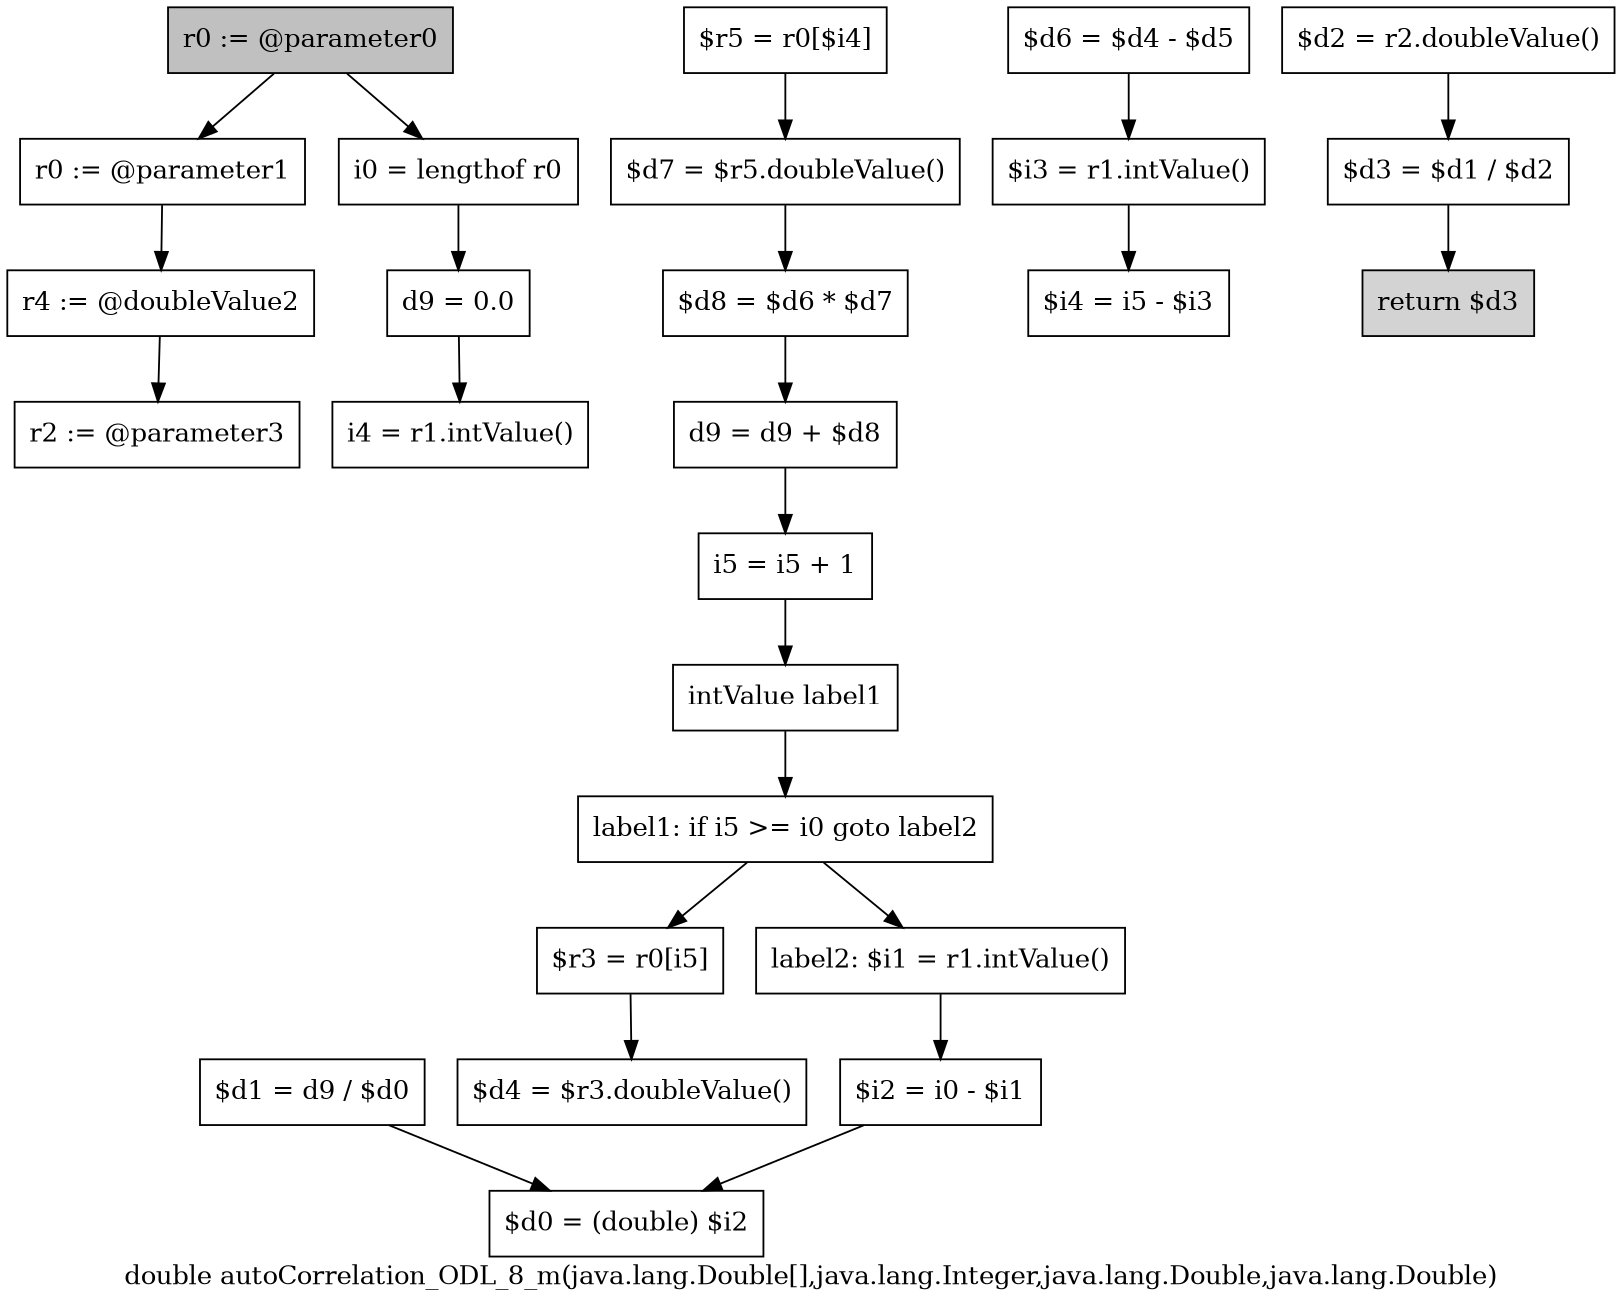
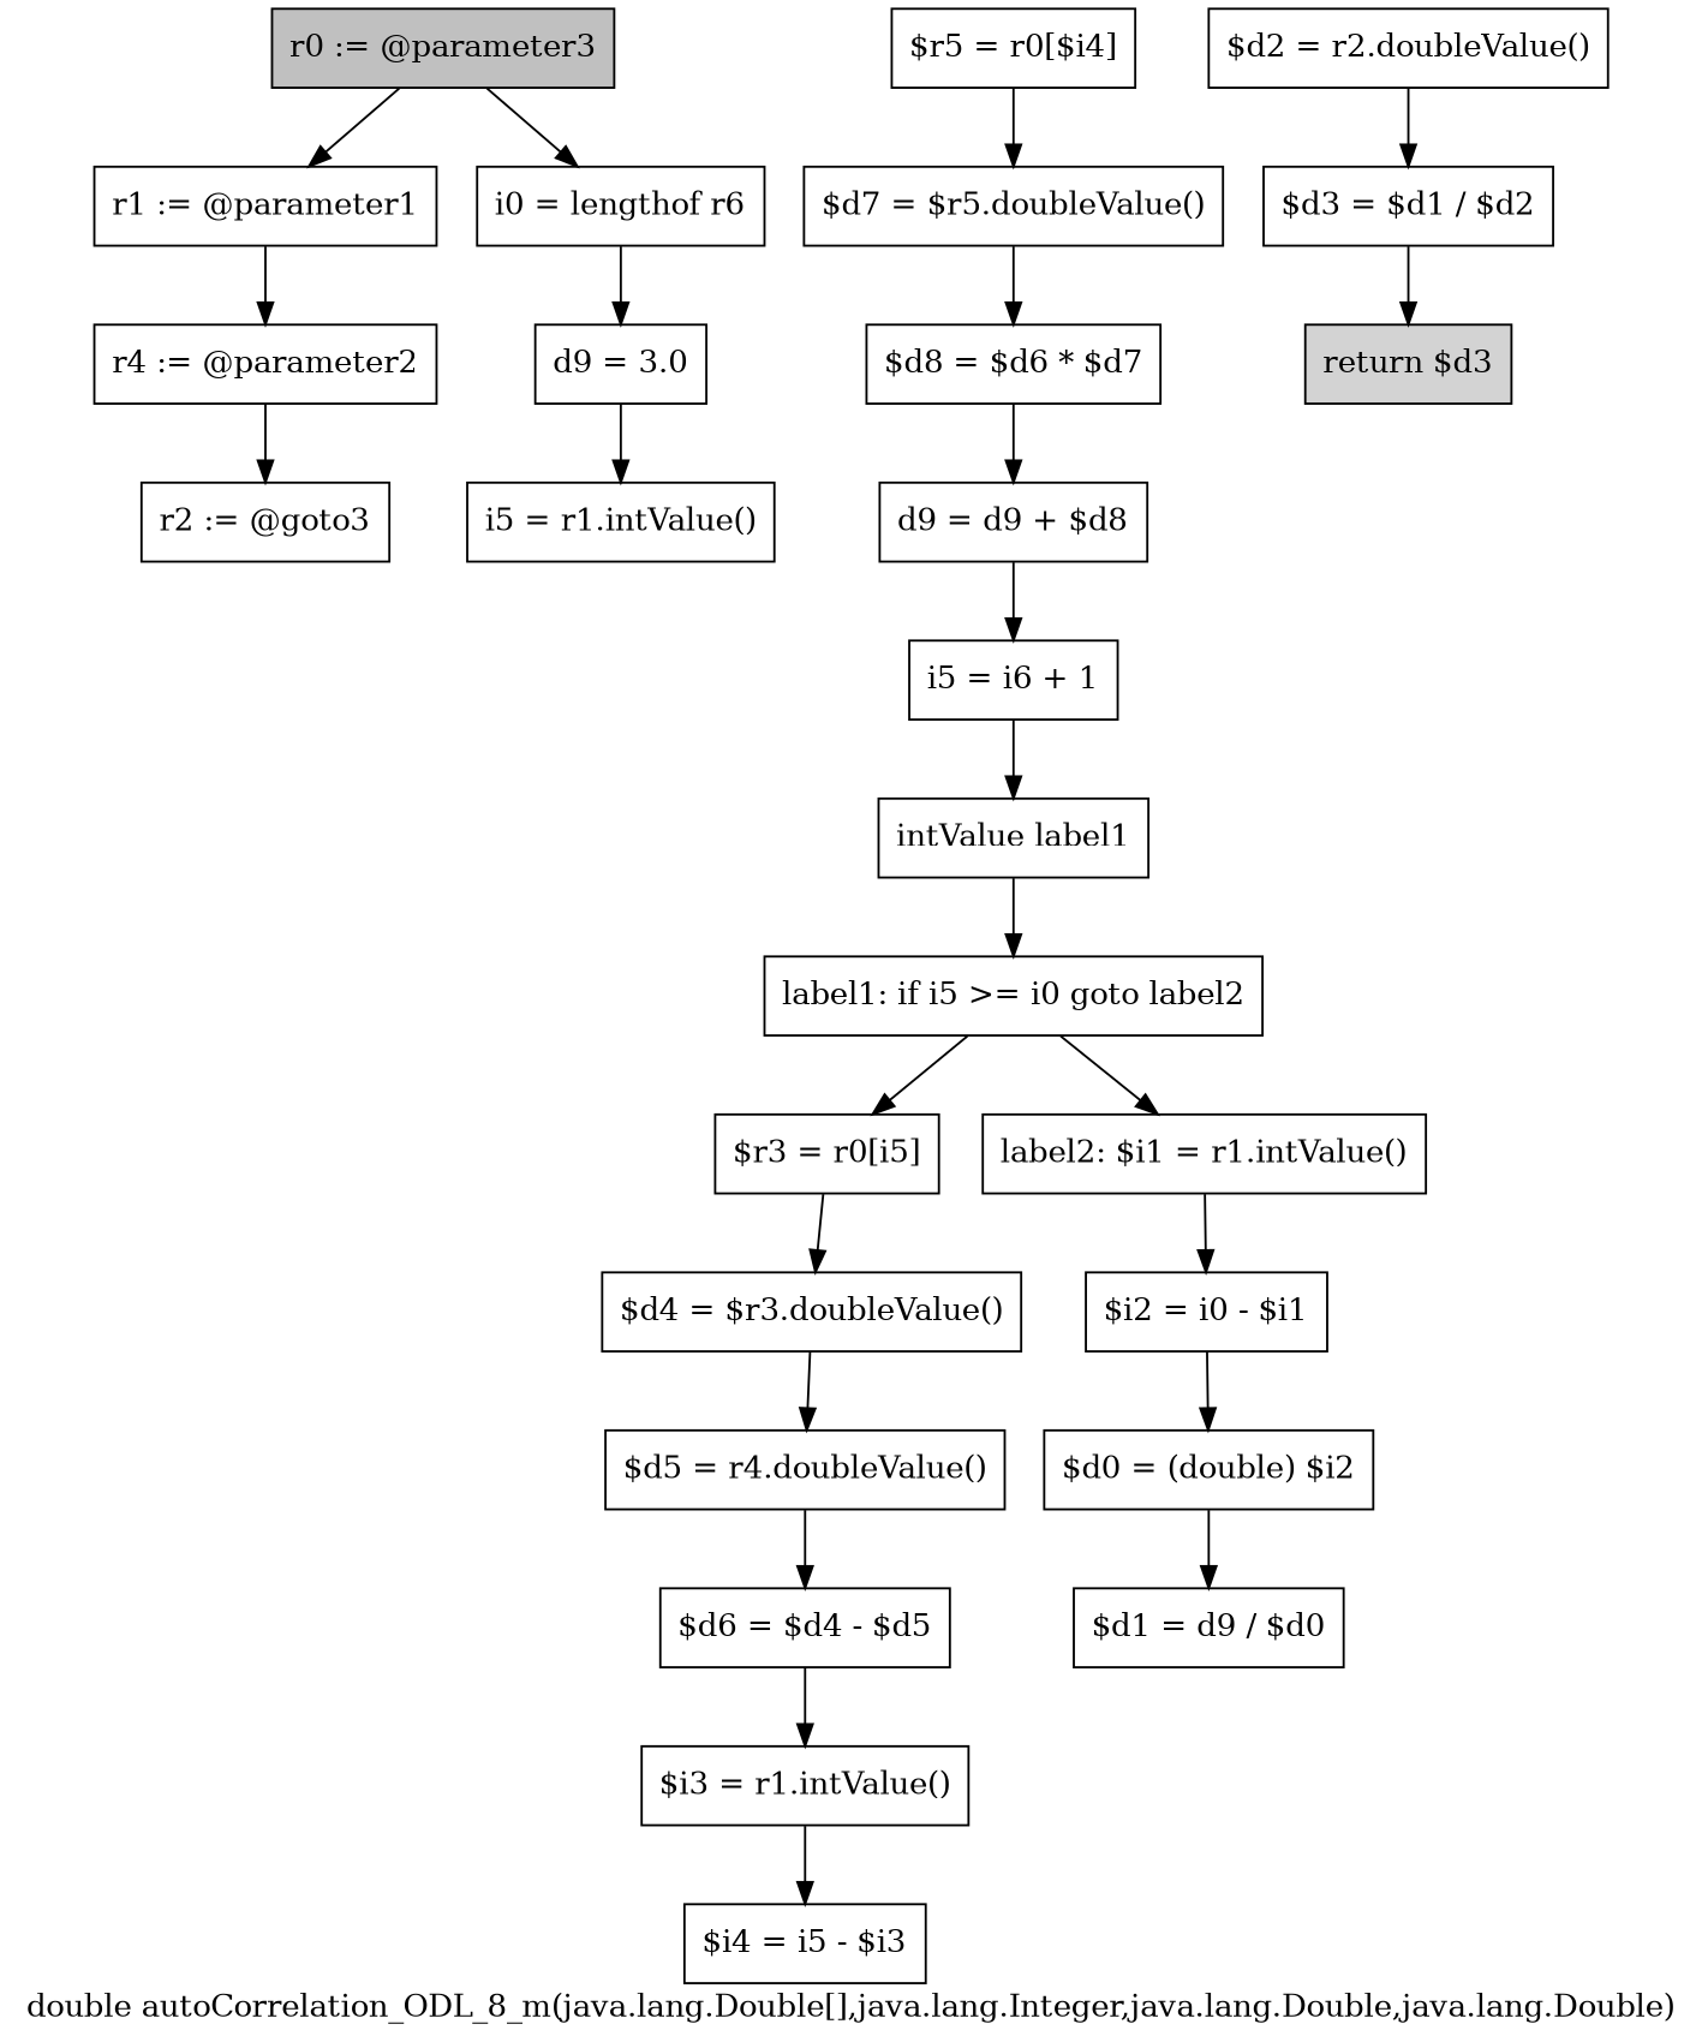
  digraph {
    label="double autoCorrelation_ODL_8_m(java.lang.Double[],java.lang.Integer,java.lang.Double,java.lang.Double)"
    node [shape=box]
-   n1 [fillcolor=gray label="r0 := @parameter0" style=filled]
-   n2 [label="r0 := @parameter1"]
-   n3 [label="i0 = lengthof r0"]
-   n4 [label="r4 := @doubleValue2"]
-   n5 [label="r2 := @parameter3"]
-   n6 [label="d9 = 0.0"]
-   n7 [label="i4 = r1.intValue()"]
+   n1 [fillcolor=gray label="r0 := @parameter3" style=filled]
+   n2 [label="r1 := @parameter1"]
+   n3 [label="i0 = lengthof r6"]
+   n4 [label="r4 := @parameter2"]
+   n5 [label="r2 := @goto3"]
+   n6 [label="d9 = 3.0"]
+   n7 [label="i5 = r1.intValue()"]
    n8 [label="label1: if i5 >= i0 goto label2"]
    n9 [label="$r3 = r0[i5]"]
    n10 [label="label2: $i1 = r1.intValue()"]
    n11 [label="$d4 = $r3.doubleValue()"]
    n12 [label="$i2 = i0 - $i1"]
+   n13 [label="$d5 = r4.doubleValue()"]
    n14 [label="$d0 = (double) $i2"]
    n15 [label="$d6 = $d4 - $d5"]
    n16 [label="$i3 = r1.intValue()"]
    n17 [label="$i4 = i5 - $i3"]
    n18 [label="$r5 = r0[$i4]"]
    n19 [label="$d7 = $r5.doubleValue()"]
    n20 [label="$d8 = $d6 * $d7"]
    n21 [label="d9 = d9 + $d8"]
-   n22 [label="i5 = i5 + 1"]
+   n22 [label="i5 = i6 + 1"]
    n23 [label="intValue label1"]
    n24 [label="$d1 = d9 / $d0"]
    n25 [label="$d2 = r2.doubleValue()"]
    n26 [label="$d3 = $d1 / $d2"]
    n27 [fillcolor=lightgray label="return $d3" style=filled]
    n1 -> n2
    n1 -> n3
    n2 -> n4
    n3 -> n6
    n4 -> n5
    n6 -> n7
    n8 -> n9
    n8 -> n10
    n9 -> n11
    n10 -> n12
+   n11 -> n13
    n12 -> n14
-   n24 -> n14
+   n13 -> n15
+   n14 -> n24
    n15 -> n16
    n16 -> n17
    n18 -> n19
    n19 -> n20
    n20 -> n21
    n21 -> n22
    n22 -> n23
    n23 -> n8
    n25 -> n26
    n26 -> n27
  }
